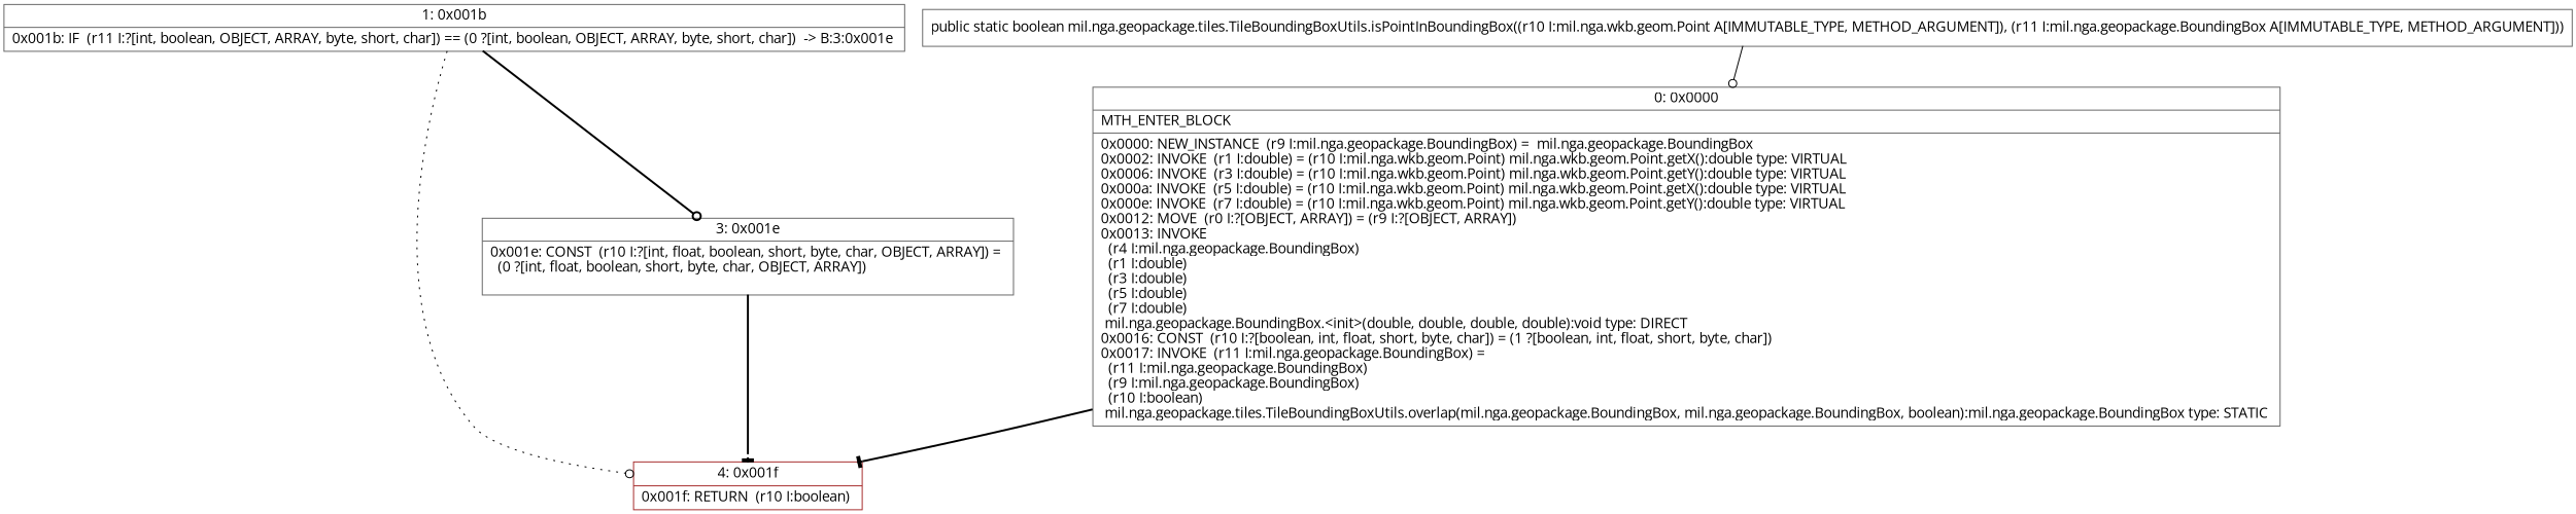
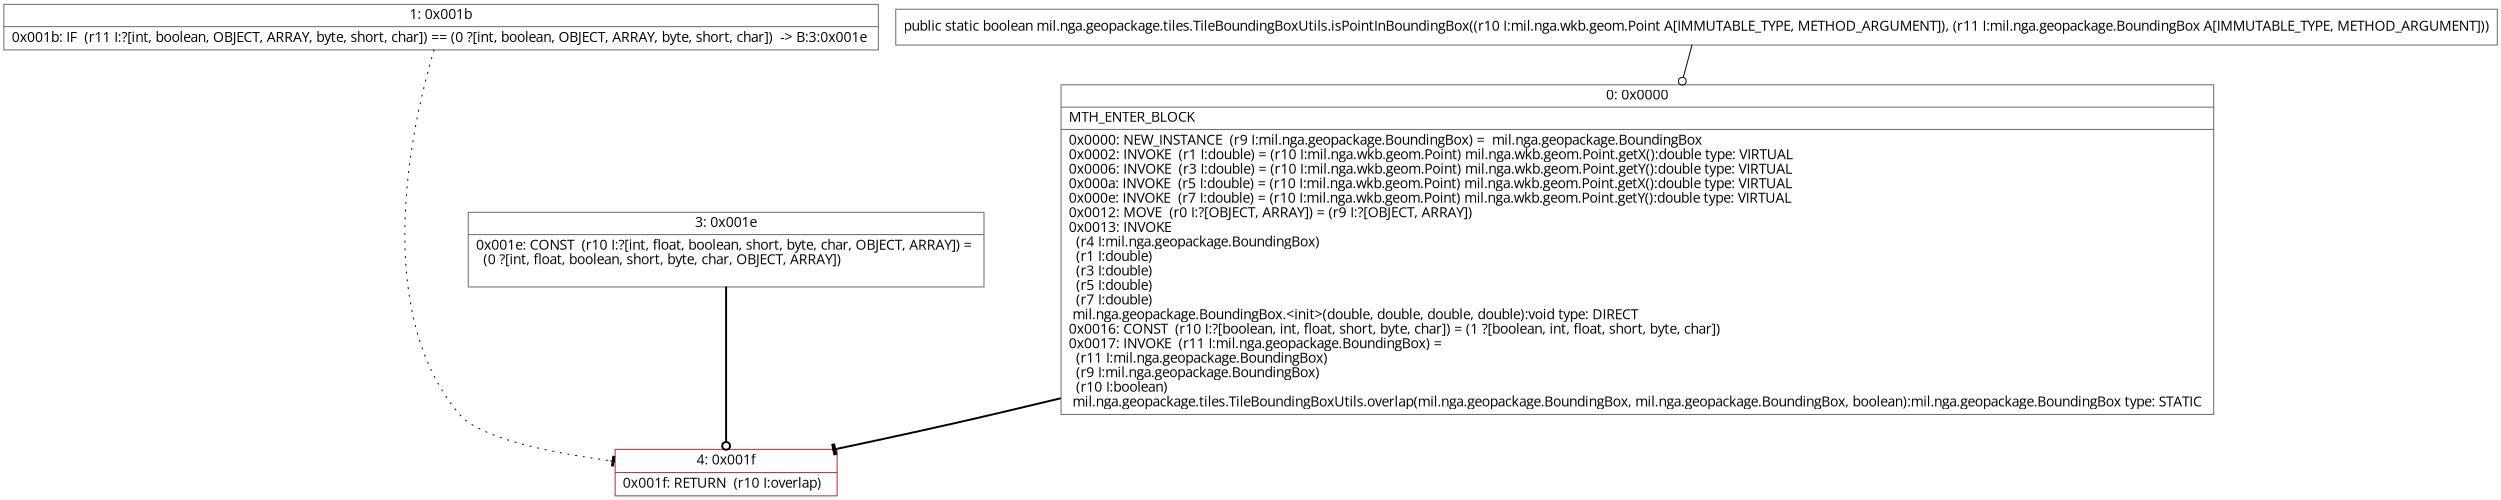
  digraph {
    fontname="Open Sans"
    node [color=gray40 fontname="Open Sans" shape=record]
    edge [arrowhead=odot fontname="Open Sans" style=bold]
    n1 [label="{0\:\ 0x0000|MTH_ENTER_BLOCK\l|0x0000: NEW_INSTANCE  (r9 I:mil.nga.geopackage.BoundingBox) =  mil.nga.geopackage.BoundingBox \l0x0002: INVOKE  (r1 I:double) = (r10 I:mil.nga.wkb.geom.Point) mil.nga.wkb.geom.Point.getX():double type: VIRTUAL \l0x0006: INVOKE  (r3 I:double) = (r10 I:mil.nga.wkb.geom.Point) mil.nga.wkb.geom.Point.getY():double type: VIRTUAL \l0x000a: INVOKE  (r5 I:double) = (r10 I:mil.nga.wkb.geom.Point) mil.nga.wkb.geom.Point.getX():double type: VIRTUAL \l0x000e: INVOKE  (r7 I:double) = (r10 I:mil.nga.wkb.geom.Point) mil.nga.wkb.geom.Point.getY():double type: VIRTUAL \l0x0012: MOVE  (r0 I:?[OBJECT, ARRAY]) = (r9 I:?[OBJECT, ARRAY]) \l0x0013: INVOKE  \l  (r4 I:mil.nga.geopackage.BoundingBox)\l  (r1 I:double)\l  (r3 I:double)\l  (r5 I:double)\l  (r7 I:double)\l mil.nga.geopackage.BoundingBox.\<init\>(double, double, double, double):void type: DIRECT \l0x0016: CONST  (r10 I:?[boolean, int, float, short, byte, char]) = (1 ?[boolean, int, float, short, byte, char]) \l0x0017: INVOKE  (r11 I:mil.nga.geopackage.BoundingBox) = \l  (r11 I:mil.nga.geopackage.BoundingBox)\l  (r9 I:mil.nga.geopackage.BoundingBox)\l  (r10 I:boolean)\l mil.nga.geopackage.tiles.TileBoundingBoxUtils.overlap(mil.nga.geopackage.BoundingBox, mil.nga.geopackage.BoundingBox, boolean):mil.nga.geopackage.BoundingBox type: STATIC \l}"]
-   n2 [color=brown label="{4\:\ 0x001f|0x001f: RETURN  (r10 I:boolean) \l}"]
+   n2 [color=brown label="{4\:\ 0x001f|0x001f: RETURN  (r10 I:overlap) \l}"]
    n3 [label="{1\:\ 0x001b|0x001b: IF  (r11 I:?[int, boolean, OBJECT, ARRAY, byte, short, char]) == (0 ?[int, boolean, OBJECT, ARRAY, byte, short, char])  \-\> B:3:0x001e \l}"]
    n4 [label="{3\:\ 0x001e|0x001e: CONST  (r10 I:?[int, float, boolean, short, byte, char, OBJECT, ARRAY]) = \l  (0 ?[int, float, boolean, short, byte, char, OBJECT, ARRAY])\l \l}"]
    n5 [label="{public static boolean mil.nga.geopackage.tiles.TileBoundingBoxUtils.isPointInBoundingBox((r10 I:mil.nga.wkb.geom.Point A[IMMUTABLE_TYPE, METHOD_ARGUMENT]), (r11 I:mil.nga.geopackage.BoundingBox A[IMMUTABLE_TYPE, METHOD_ARGUMENT])) }"]
    n1 -> n2 [arrowhead=tee]
-   n3 -> n2 [style=dotted]
-   n3 -> n4
-   n4 -> n2 [arrowhead=tee]
+   n3 -> n2 [arrowhead=tee style=dotted]
+   n4 -> n2
    n5 -> n1 [style=solid]
  }
